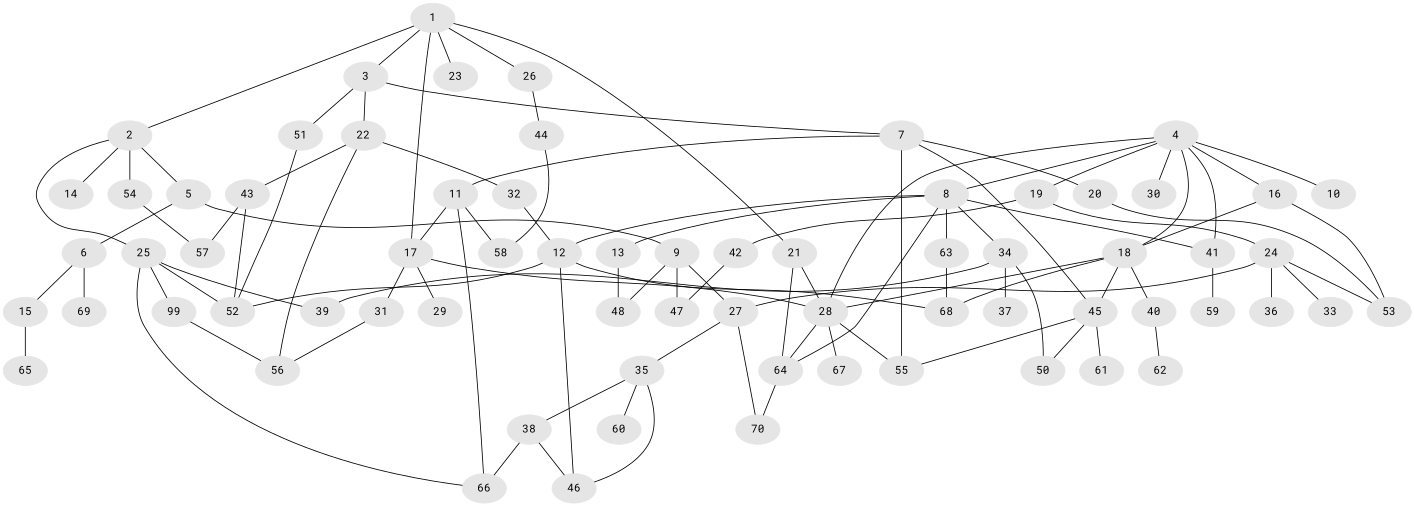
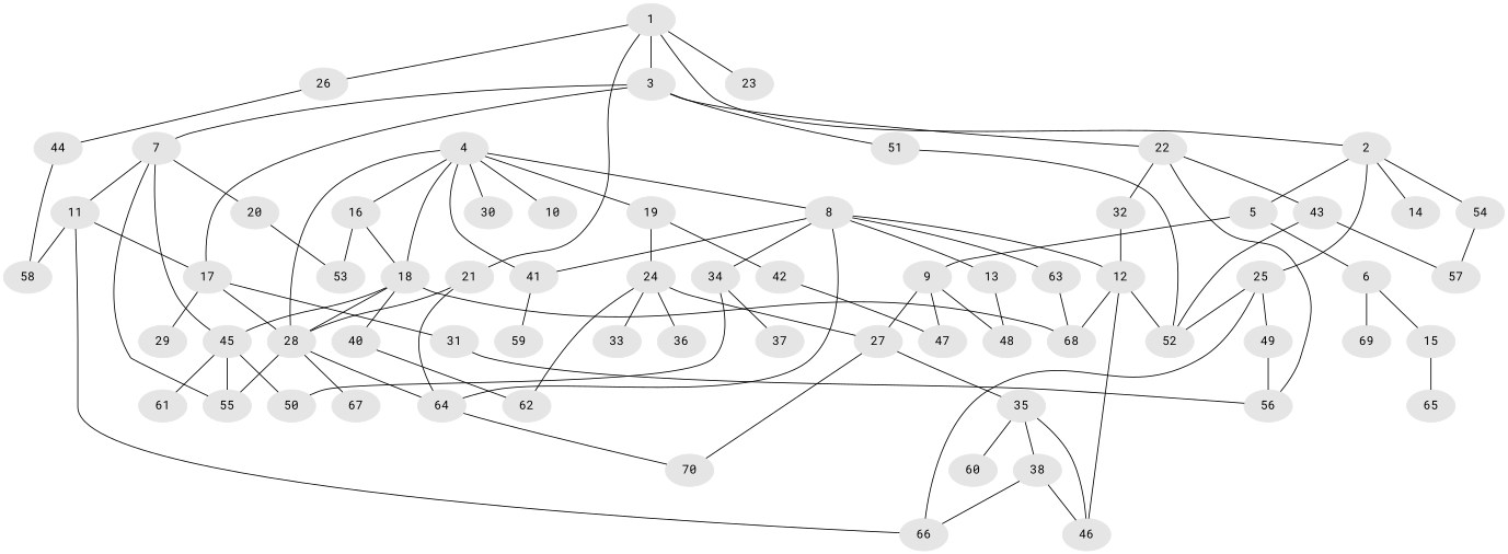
  graph {
    fontname="Roboto Mono"
    node [color=gray90 fontname="Roboto Mono" style=filled]
    edge [fontname="Roboto Mono"]
    1
    2
    3
    21
    23
    26
    5
    14
    25
    54
    7
    17
    22
    51
    28
    64
    44
    4
    8
    10
    16
    18
    19
    30
    41
    6
    9
    66
    52
-   39
-   49 [label=99]
+   49
    57
    11
    20
    45
    55
    29
    31
    32
    43
    56
    12
    13
    34
    63
    53
    68
    40
    24
    42
    67
    59
    15
    69
    27
    47
    48
    65
    58
    50
    61
    46
    37
    70
    35
    62
    33
    36
    38
    60
    1 -- 2
    1 -- 3
    1 -- 21
    1 -- 23
    1 -- 26
    2 -- 5
    2 -- 14
    2 -- 25
    2 -- 54
    3 -- 7
-   1 -- 17
+   3 -- 17
    3 -- 22
    3 -- 51
    21 -- 28
    21 -- 64
    26 -- 44
    5 -- 6
    5 -- 9
    25 -- 66
    25 -- 52
-   25 -- 39
    25 -- 49
    54 -- 57
    7 -- 11
    7 -- 20
    7 -- 45
    7 -- 55
    17 -- 28
    17 -- 29
    17 -- 31
    22 -- 32
    22 -- 43
    22 -- 56
    51 -- 52
    28 -- 64
    28 -- 55
    28 -- 67
    64 -- 70
    44 -- 58
    4 -- 28
    4 -- 8
    4 -- 10
    4 -- 16
    4 -- 18
    4 -- 19
    4 -- 30
    4 -- 41
    8 -- 64
    8 -- 41
    8 -- 12
    8 -- 13
    8 -- 34
    8 -- 63
    16 -- 18
    16 -- 53
    18 -- 28
    18 -- 45
    18 -- 68
    18 -- 40
    19 -- 24
    19 -- 42
    41 -- 59
    6 -- 15
    6 -- 69
    9 -- 27
    9 -- 47
    9 -- 48
    49 -- 56
    11 -- 17
    11 -- 66
    11 -- 58
    20 -- 53
    45 -- 55
    45 -- 50
    45 -- 61
    31 -- 56
    32 -- 12
    43 -- 52
    43 -- 57
    12 -- 52
    12 -- 68
    12 -- 46
    13 -- 48
-   34 -- 39
    34 -- 50
    34 -- 37
    63 -- 68
    40 -- 62
-   24 -- 53
+   24 -- 62
    24 -- 27
    24 -- 33
    24 -- 36
    42 -- 47
    15 -- 65
    27 -- 70
    27 -- 35
    35 -- 46
    35 -- 38
    35 -- 60
    38 -- 66
    38 -- 46
  }
